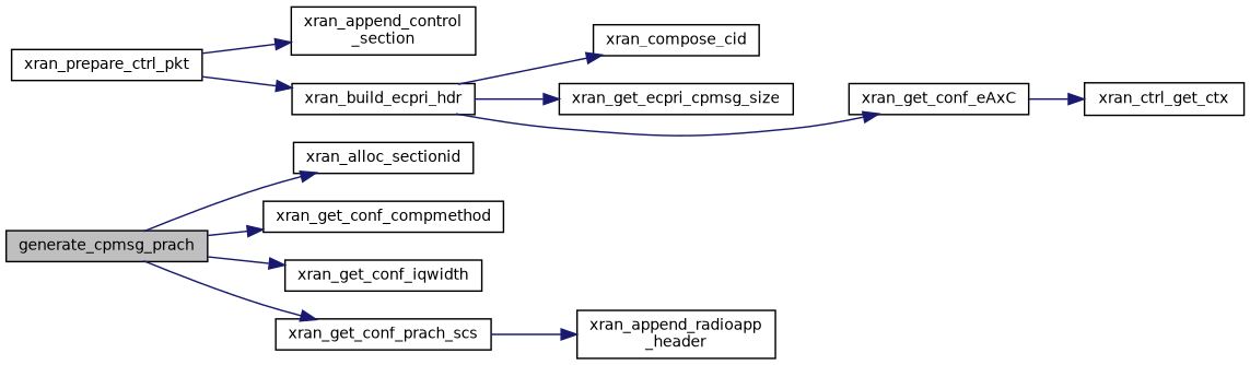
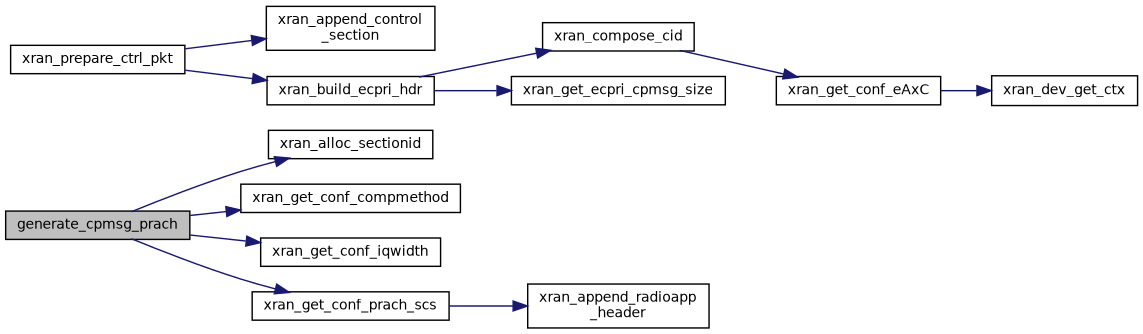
  digraph {
    rankdir=LR
    node [color=black fillcolor=white fontname=Helvetica fontsize=10 shape=record style=filled]
    edge [color=midnightblue fontname=Helvetica fontsize=10 labelfontname=Helvetica labelfontsize=10 style=solid]
    n1 [fillcolor=grey75 fontcolor=black height=0.2 label=generate_cpmsg_prach width=0.4]
    n2 [height=0.2 label=xran_alloc_sectionid width=0.4]
    n3 [height=0.2 label=xran_get_conf_compmethod width=0.4]
    n4 [height=0.2 label=xran_get_conf_iqwidth width=0.4]
    n5 [height=0.2 label=xran_get_conf_prach_scs width=0.4]
    n6 [height=0.2 label="xran_append_radioapp\l_header" width=0.4]
    n7 [height=0.2 label=xran_prepare_ctrl_pkt width=0.4]
    n8 [height=0.2 label="xran_append_control\l_section" width=0.4]
    n9 [height=0.2 label=xran_build_ecpri_hdr width=0.4]
    n10 [height=0.2 label=xran_compose_cid width=0.4]
    n11 [height=0.2 label=xran_get_ecpri_cpmsg_size width=0.4]
    n12 [height=0.2 label=xran_get_conf_eAxC width=0.4]
-   n13 [height=0.2 label=xran_ctrl_get_ctx width=0.4]
+   n13 [height=0.2 label=xran_dev_get_ctx width=0.4]
    n1 -> n2
    n1 -> n3
    n1 -> n4
    n1 -> n5
    n5 -> n6
    n7 -> n8
    n7 -> n9
    n9 -> n10
    n9 -> n11
-   n9 -> n12
+   n10 -> n12
    n12 -> n13
  }
